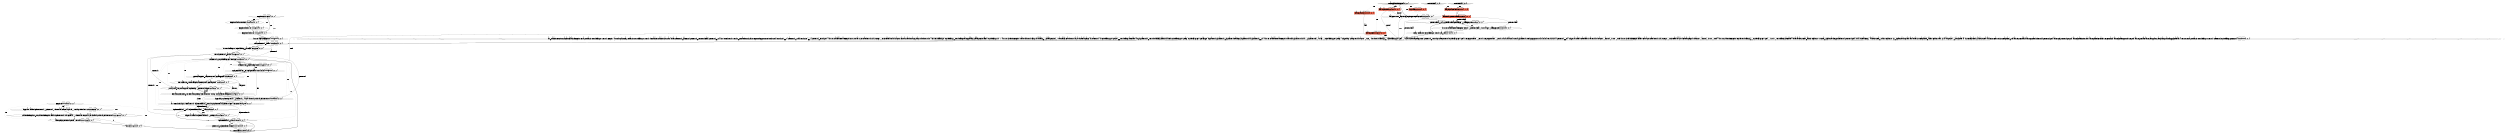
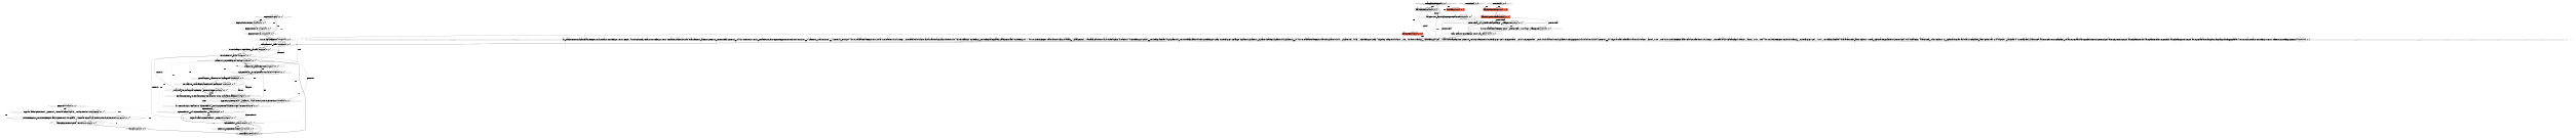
  digraph {
    node [fillcolor=white shape=ellipse style=filled]
    edge [style=bold]
    n1 [fillcolor=lightgray label="return true@@@111@@@['0', '0', '1']"]
    n2 [label="s_logger.warn(\"Failed to implement network \" + guestNetwork + \" elements and resources as a part of\" + \" network provision due to \",ex)@@@105@@@['0', '0', '1']"]
    n3 [label="CloudRuntimeException e = new CloudRuntimeException(\"Failed to implement network (with specified id)\" + \" elements and resources as a part of network provision for persistent network\")@@@106@@@['0', '0', '1']"]
    n4 [label="throw e@@@108@@@['0', '0', '1']"]
    n5 [label="e.addProxyObject(guestNetwork.getUuid(),\"networkId\")@@@107@@@['0', '0', '1']"]
    n6 [fillcolor=tomato label="final AssignVMCmd cmd@@@2@@@['1', '1', '0']" shape=box]
    n7 [fillcolor=tomato label="final Network guestNetworkFinal@@@2@@@['0', '0', '1']" shape=box]
    n8 [label="pair = Transaction.execute(new TransactionCallbackWithException<Ternary<Boolean,List<NetworkOfferingVO>,Network>,Exception>(){@Override public Ternary<Boolean,List<NetworkOfferingVO>,Network> doInTransaction(TransactionStatus status){boolean createNetwork = falseNetwork guestNetwork = guestNetworkFinalif (guestNetwork == null) {List<? extends Network> networks = getIsolatedNetworksWithSourceNATOwnedByAccountInZone(zoneId,owner)if (networks.size() == 0) {createNetwork = true}if (networks.size() == 1) {guestNetwork = networks.get(0)}{throw new InvalidParameterValueException(\"Error, more than 1 Guest Isolated Networks with SourceNAT \" + \"service enabled found for this account, cannot assosiate the IP range, please provide the network ID\")}}List<NetworkOfferingVO> requiredOfferings = _networkOfferingDao.listByAvailability(Availability.Required,false)if (requiredOfferings.size() < 1) {throw new CloudRuntimeException(\"Unable to find network offering with availability=\" + Availability.Required + \" to automatically create the network as part of createVlanIpRange\")}if (createNetwork) {if (requiredOfferings.get(0).getState() == NetworkOffering.State.Enabled) {long physicalNetworkId = _networkModel.findPhysicalNetworkId(zoneId,requiredOfferings.get(0).getTags(),requiredOfferings.get(0).getTrafficType())PhysicalNetwork physicalNetwork = _physicalNetworkDao.findById(physicalNetworkId)if (physicalNetwork == null) {throw new InvalidParameterValueException(\"Unable to find physical network with id: \" + physicalNetworkId + \" and tag: \" + requiredOfferings.get(0).getTags())}s_logger.debug(\"Creating network for account \" + owner + \" from the network offering id=\" + requiredOfferings.get(0).getId() + \" as a part of createVlanIpRange process\")guestNetwork = _networkMgr.createGuestNetwork(requiredOfferings.get(0).getId(),owner.getAccountName() + \"-network\",owner.getAccountName() + \"-network\",null,null,null,false,null,owner,null,physicalNetwork,zoneId,ACLType.Account,null,null,null,null,true,null,null,null)if (guestNetwork == null) {s_logger.warn(\"Failed to create default Virtual network for the account \" + accountId + \"in zone \" + zoneId)throw new CloudRuntimeException(\"Failed to create a Guest Isolated Networks with SourceNAT \" + \"service enabled as a part of createVlanIpRange, for the account \" + accountId + \"in zone \" + zoneId)}}{throw new CloudRuntimeException(\"Required network offering id=\" + requiredOfferings.get(0).getId() + \" is not in \" + NetworkOffering.State.Enabled)}}boolean allocateSourceNat = falseList<IPAddressVO> sourceNat = _ipAddressDao.listByAssociatedNetwork(guestNetwork.getId(),true)if (sourceNat.isEmpty()) {allocateSourceNat = true}List<IPAddressVO> ips = _ipAddressDao.listByVlanId(vlanId)boolean isSourceNatAllocated = falsefor (IPAddressVO addr : ips){if (addr.getState() != State.Allocated) {if (!isSourceNatAllocated && allocateSourceNat) {addr.setSourceNat(true)isSourceNatAllocated = true}{addr.setSourceNat(false)}addr.setAssociatedWithNetworkId(guestNetwork.getId())addr.setVpcId(guestNetwork.getVpcId())addr.setAllocatedTime(new Date())addr.setAllocatedInDomainId(owner.getDomainId())addr.setAllocatedToAccountId(owner.getId())addr.setSystem(false)addr.setState(IpAddress.State.Allocating)markPublicIpAsAllocated(addr)}}return new Ternary<Boolean,List<NetworkOfferingVO>,Network>(createNetwork,requiredOfferings,guestNetwork)}})@@@9@@@['0', '0', '1']"]
    n9 [label="guestNetworkFinal != null && guestNetworkFinal.getTrafficType() != TrafficType.Guest@@@4@@@['0', '0', '1']" shape=diamond]
    n10 [label="throw new InvalidParameterValueException(\"Network \" + guestNetworkFinal + \" is not of a type \" + TrafficType.Guest)@@@5@@@['0', '0', '1']"]
    n11 [label="boolean createNetwork = pair.first()@@@84@@@['0', '0', '1']"]
    n12 [label="List<NetworkOfferingVO> requiredOfferings = pair.second()@@@85@@@['0', '0', '1']"]
    n13 [label="createNetwork && requiredOfferings.get(0).isPersistent()@@@87@@@['0', '0', '1']" shape=diamond]
-   n14 [fillcolor=tomato label="final long accountId@@@2@@@['0', '0', '1']" shape=box]
+   n14 [fillcolor=lightgray label="final long accountId@@@2@@@['0', '0', '1']" shape=box]
    n15 [label="final Account owner = _accountMgr.getActiveAccountById(accountId)@@@3@@@['0', '0', '1']"]
    n16 [label="Journal journal = new Journal.LogJournal(\"Implementing \" + guestNetwork,s_logger)@@@92@@@['0', '0', '1']"]
    n17 [label="ReservationContext context = new ReservationContextImpl(UUID.randomUUID().toString(),journal,callerUser,callerAccount)@@@93@@@['0', '0', '1']"]
    n18 [label="s_logger.debug(\"Implementing network \" + guestNetwork + \" as a part of network provision for persistent network\")@@@94@@@['0', '0', '1']"]
    n19 [label="Pair<? extends NetworkGuru,? extends Network> implementedNetwork = _networkMgr.implementNetwork(guestNetwork.getId(),dest,context)@@@96@@@['0', '0', '1']"]
    n20 [fillcolor=lightgray label="moveVMToUser['0', '1', '0']" shape=diamond]
    n21 [label="UserVO callerUser = _userDao.findById(CallContext.current().getCallingUserId())@@@91@@@['0', '0', '1']"]
    n22 [label="Ternary<Boolean,List<NetworkOfferingVO>,Network> pair = null@@@7@@@['0', '0', '1']"]
    n23 [label="Network guestNetwork = pair.third()@@@86@@@['0', '0', '1']"]
    n24 [label="s_logger.warn(\"Failed to implement the network \" + guestNetwork)@@@98@@@['0', '0', '1']"]
    n25 [fillcolor=tomato label="long userId@@@2@@@['0', '0', '1']" shape=box]
-   n26 [fillcolor=tomato label="final Long vlanId@@@2@@@['0', '0', '1']" shape=box]
    n27 [label="guestNetwork = implementedNetwork.second()@@@101@@@['0', '0', '1']"]
    n28 [label="throw new IllegalStateException(e1)@@@82@@@['0', '0', '1']"]
    n29 [label="implementedNetwork == null || implementedNetwork.first() == null@@@97@@@['0', '0', '1']" shape=diamond]
    n30 [label="implementedNetwork != null@@@100@@@['0', '0', '1']" shape=diamond]
    n31 [fillcolor=tomato label="final long zoneId@@@2@@@['0', '0', '1']" shape=box]
    n32 [label="DataCenter zone = _dcDao.findById(zoneId)@@@88@@@['0', '0', '1']"]
    n33 [label="DeployDestination dest = new DeployDestination(zone,null,null,null)@@@89@@@['0', '0', '1']"]
    n34 [label="ExceptionUtil.rethrow(e1,)@@@81@@@['0', '0', '1']"]
    n35 [label="Account callerAccount = CallContext.current().getCallingAccount()@@@90@@@['0', '0', '1']"]
    n36 [label="ExceptionUtil.rethrowRuntime(e1)@@@79@@@['0', '0', '1']"]
    n37 [label="ExceptionUtil.rethrow(e1,)@@@80@@@['0', '0', '1']"]
    n38 [fillcolor=lightgray label="associateIpAddressListToAccount['0', '0', '1']" shape=diamond]
    n39 [fillcolor=lightgray label="moveVMToUser['1', '0', '0']" shape=diamond]
    n40 [label="Exception e1@@@78@@@['0', '0', '1']" shape=diamond]
    n41 [label="Exception ex@@@104@@@['0', '0', '1']" shape=diamond]
    n2 -> n3
    n3 -> n4 [label=e style=solid]
    n3 -> n5
    n4 -> n1
    n5 -> n4
    n6 -> n7 [label=0 style=dashed]
    n7 -> n8 [label=guestNetworkFinal style=solid]
    n7 -> n9 [label=guestNetworkFinal style=solid]
    n7 -> n10 [label=guestNetworkFinal style=solid]
    n8 -> n11
    n9 -> n10
    n9 -> n10 [label=true style=dotted]
    n9 -> n22
    n10 -> n22
    n11 -> n12
    n11 -> n13 [label=createNetwork style=solid]
    n12 -> n23
    n13 -> n1
    n13 -> n16 [label=true style=dotted]
    n13 -> n17 [label=true style=dotted]
    n13 -> n18 [label=true style=dotted]
    n13 -> n19 [label=true style=dotted]
    n13 -> n21 [label=true style=dotted]
    n13 -> n29 [label=true style=dotted]
    n13 -> n30 [label=true style=dotted]
    n13 -> n32
    n13 -> n32 [label=true style=dotted]
    n13 -> n33 [label=true style=dotted]
    n13 -> n35 [label=true style=dotted]
    n14 -> n8 [label=accountId style=solid]
    n14 -> n15 [label=accountId style=solid]
    n15 -> n8 [label=owner style=solid]
    n15 -> n9
    n16 -> n17
    n16 -> n17 [label=journal style=solid]
    n17 -> n18
    n17 -> n19 [label=context style=solid]
    n18 -> n19
    n19 -> n29
    n19 -> n29 [label=implementedNetwork style=solid]
    n19 -> n30 [label=implementedNetwork style=solid]
    n20 -> n6 [label=true style=dotted]
    n21 -> n16
    n21 -> n17 [label=callerUser style=solid]
    n22 -> n8
    n23 -> n13
    n23 -> n16 [label=guestNetwork style=solid]
    n23 -> n18 [label=guestNetwork style=solid]
    n23 -> n24 [label=guestNetwork style=solid]
    n24 -> n30
-   n26 -> n8 [label=vlanId style=solid]
    n27 -> n1
    n28 -> n11 [style=dotted]
    n29 -> n24 [label=true style=dotted]
    n29 -> n24
    n29 -> n30
    n30 -> n1
    n30 -> n27 [label=true style=dotted]
    n30 -> n27
    n31 -> n8 [label=zoneId style=solid]
    n31 -> n32 [label=zoneId style=solid]
    n32 -> n33 [label=zone style=solid]
    n32 -> n33
    n33 -> n19 [label=dest style=solid]
    n33 -> n35
    n34 -> n28
    n35 -> n17 [label=callerAccount style=solid]
    n35 -> n21
    n36 -> n37
    n37 -> n34
    n38 -> n7 [label=true style=dotted]
    n38 -> n14 [label=true]
    n38 -> n15
    n38 -> n25 [label=true style=dotted]
-   n38 -> n26 [label=true style=dotted]
    n38 -> n31 [label=true style=dotted]
    n39 -> n6 [label=true style=dotted]
    n40 -> n28 [label=true style=dotted]
    n40 -> n34 [label=true]
    n40 -> n36
    n40 -> n36 [label=true style=dotted]
    n40 -> n37 [label=true style=dotted]
    n41 -> n2
    n41 -> n2 [label=true style=dotted]
    n41 -> n3 [label=true style=dotted]
    n41 -> n4 [label=true style=dotted]
    n41 -> n5 [label=true style=dotted]
  }
